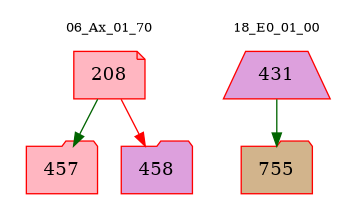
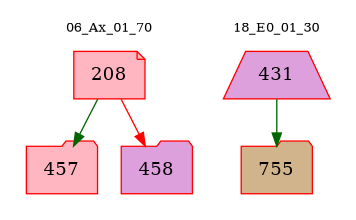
  digraph {
    node [color=red fillcolor=lightpink shape=folder style=filled]
    edge [color=darkgreen]
    n1 [label=208 shape=note]
    n2 [label=457]
    n3 [fillcolor=plum label=458]
    n4 [fillcolor=plum label=431 shape=trapezium]
    n5 [fillcolor=tan label=755]
    subgraph cluster_1 {
      color=white
      fontsize=10
      label="06_Ax_01_70"
      n1
      n2
      n3
    }
    subgraph cluster_2 {
      color=white
      fontsize=10
-     label="18_E0_01_00"
+     label="18_E0_01_30"
      n4
      n5
    }
    n1 -> n2
    n1 -> n3 [color=red]
    n4 -> n5
  }
